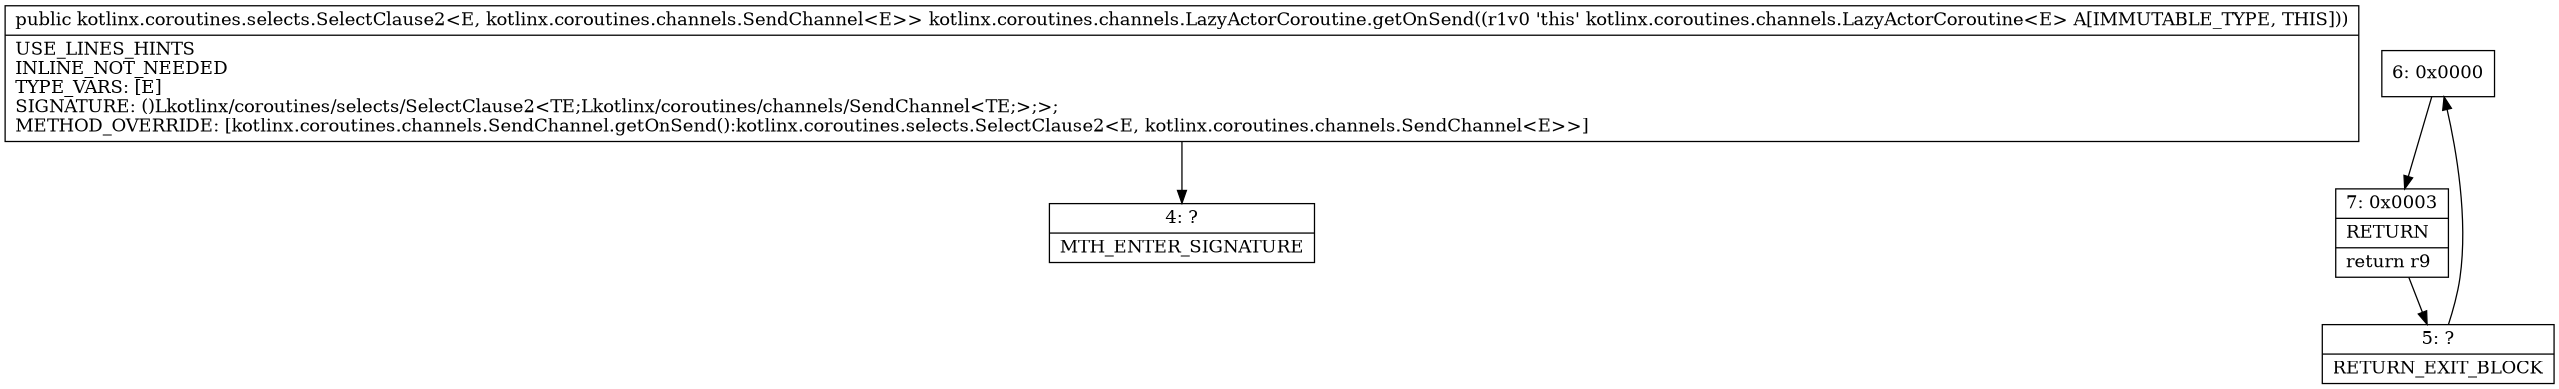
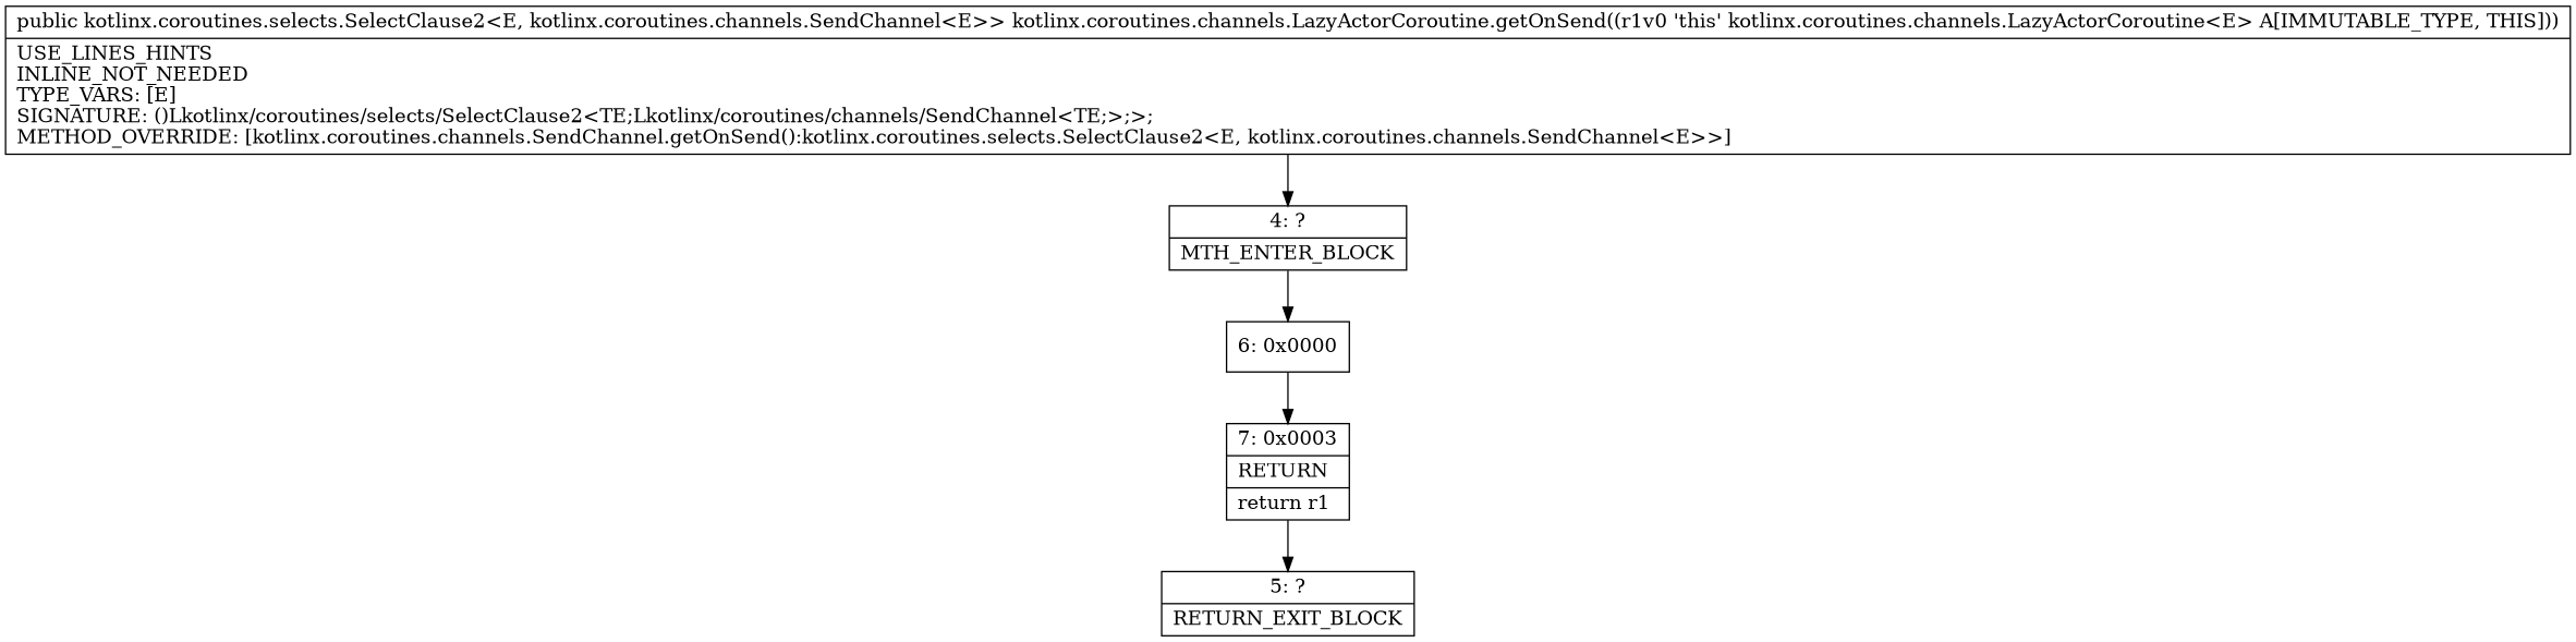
  digraph {
    node [shape=record]
-   n1 [label="{4\:\ ?|MTH_ENTER_SIGNATURE\l}"]
+   n1 [label="{4\:\ ?|MTH_ENTER_BLOCK\l}"]
    n2 [label="{6\:\ 0x0000}"]
-   n3 [label="{7\:\ 0x0003|RETURN\l|return r9\l}"]
+   n3 [label="{7\:\ 0x0003|RETURN\l|return r1\l}"]
    n4 [label="{5\:\ ?|RETURN_EXIT_BLOCK\l}"]
    n5 [label="{public kotlinx.coroutines.selects.SelectClause2\<E, kotlinx.coroutines.channels.SendChannel\<E\>\> kotlinx.coroutines.channels.LazyActorCoroutine.getOnSend((r1v0 'this' kotlinx.coroutines.channels.LazyActorCoroutine\<E\> A[IMMUTABLE_TYPE, THIS]))  | USE_LINES_HINTS\lINLINE_NOT_NEEDED\lTYPE_VARS: [E]\lSIGNATURE: ()Lkotlinx\/coroutines\/selects\/SelectClause2\<TE;Lkotlinx\/coroutines\/channels\/SendChannel\<TE;\>;\>;\lMETHOD_OVERRIDE: [kotlinx.coroutines.channels.SendChannel.getOnSend():kotlinx.coroutines.selects.SelectClause2\<E, kotlinx.coroutines.channels.SendChannel\<E\>\>]\l}"]
-   n4 -> n2
+   n1 -> n2
    n2 -> n3
    n3 -> n4
    n5 -> n1
  }
